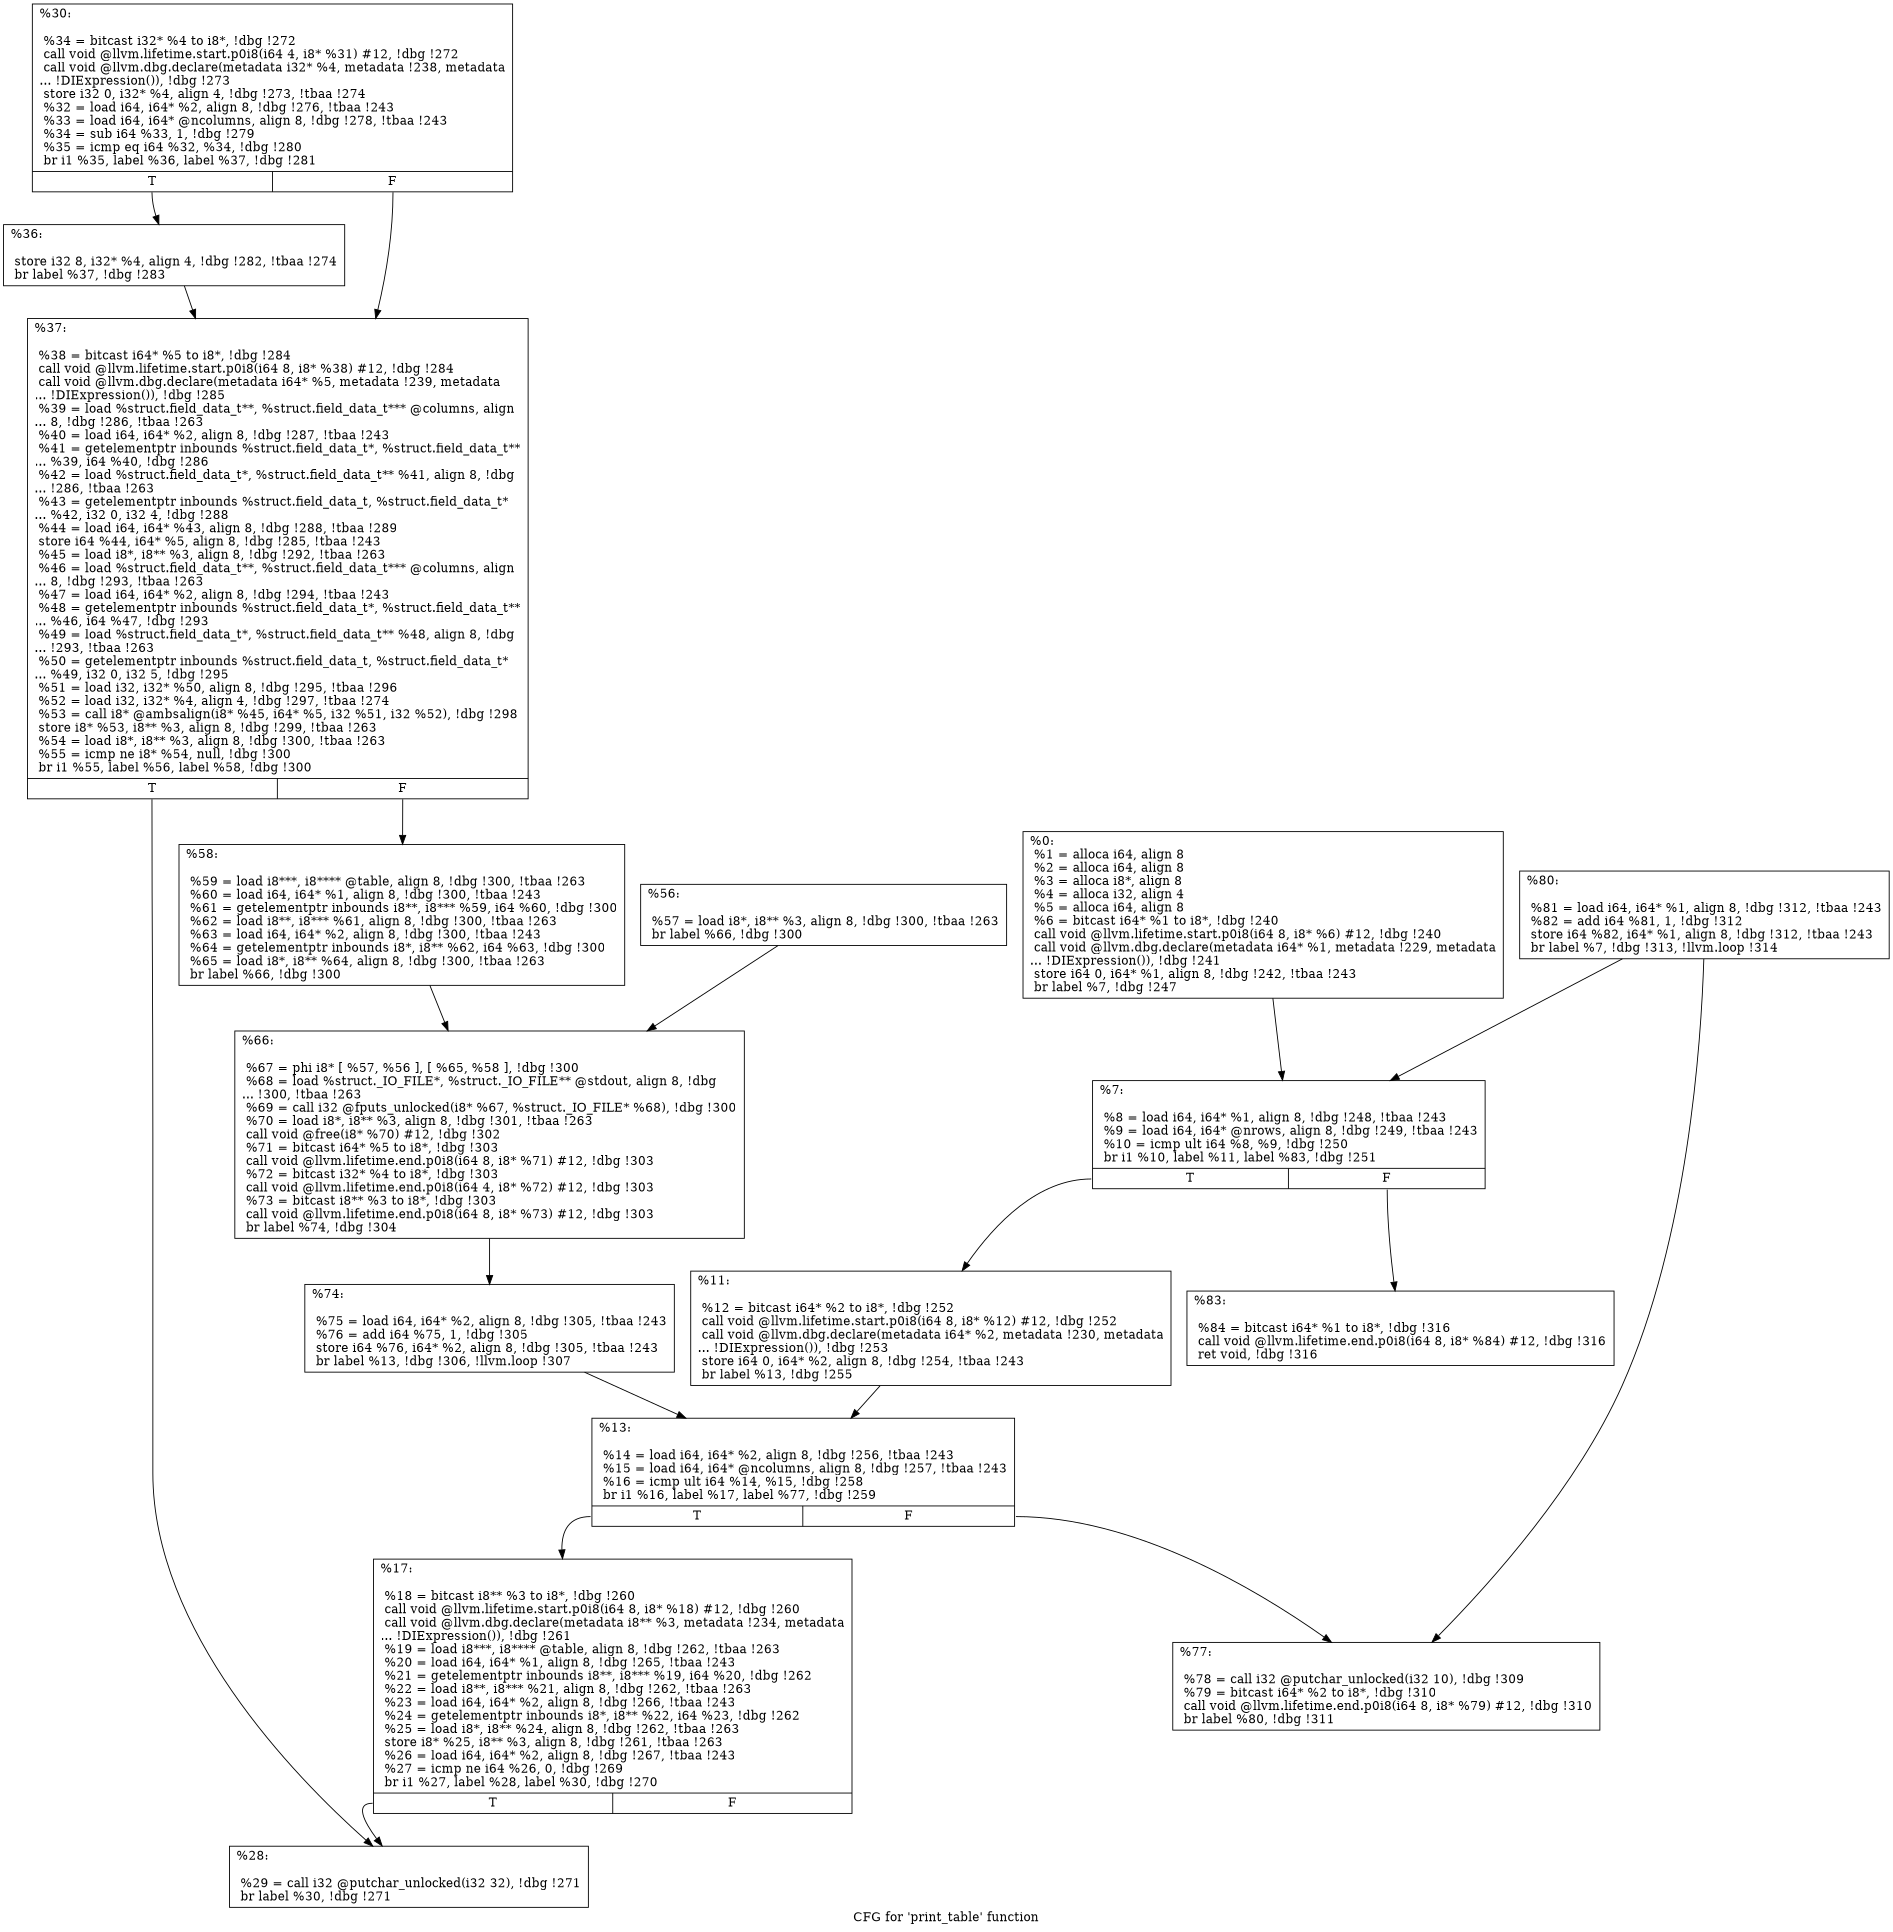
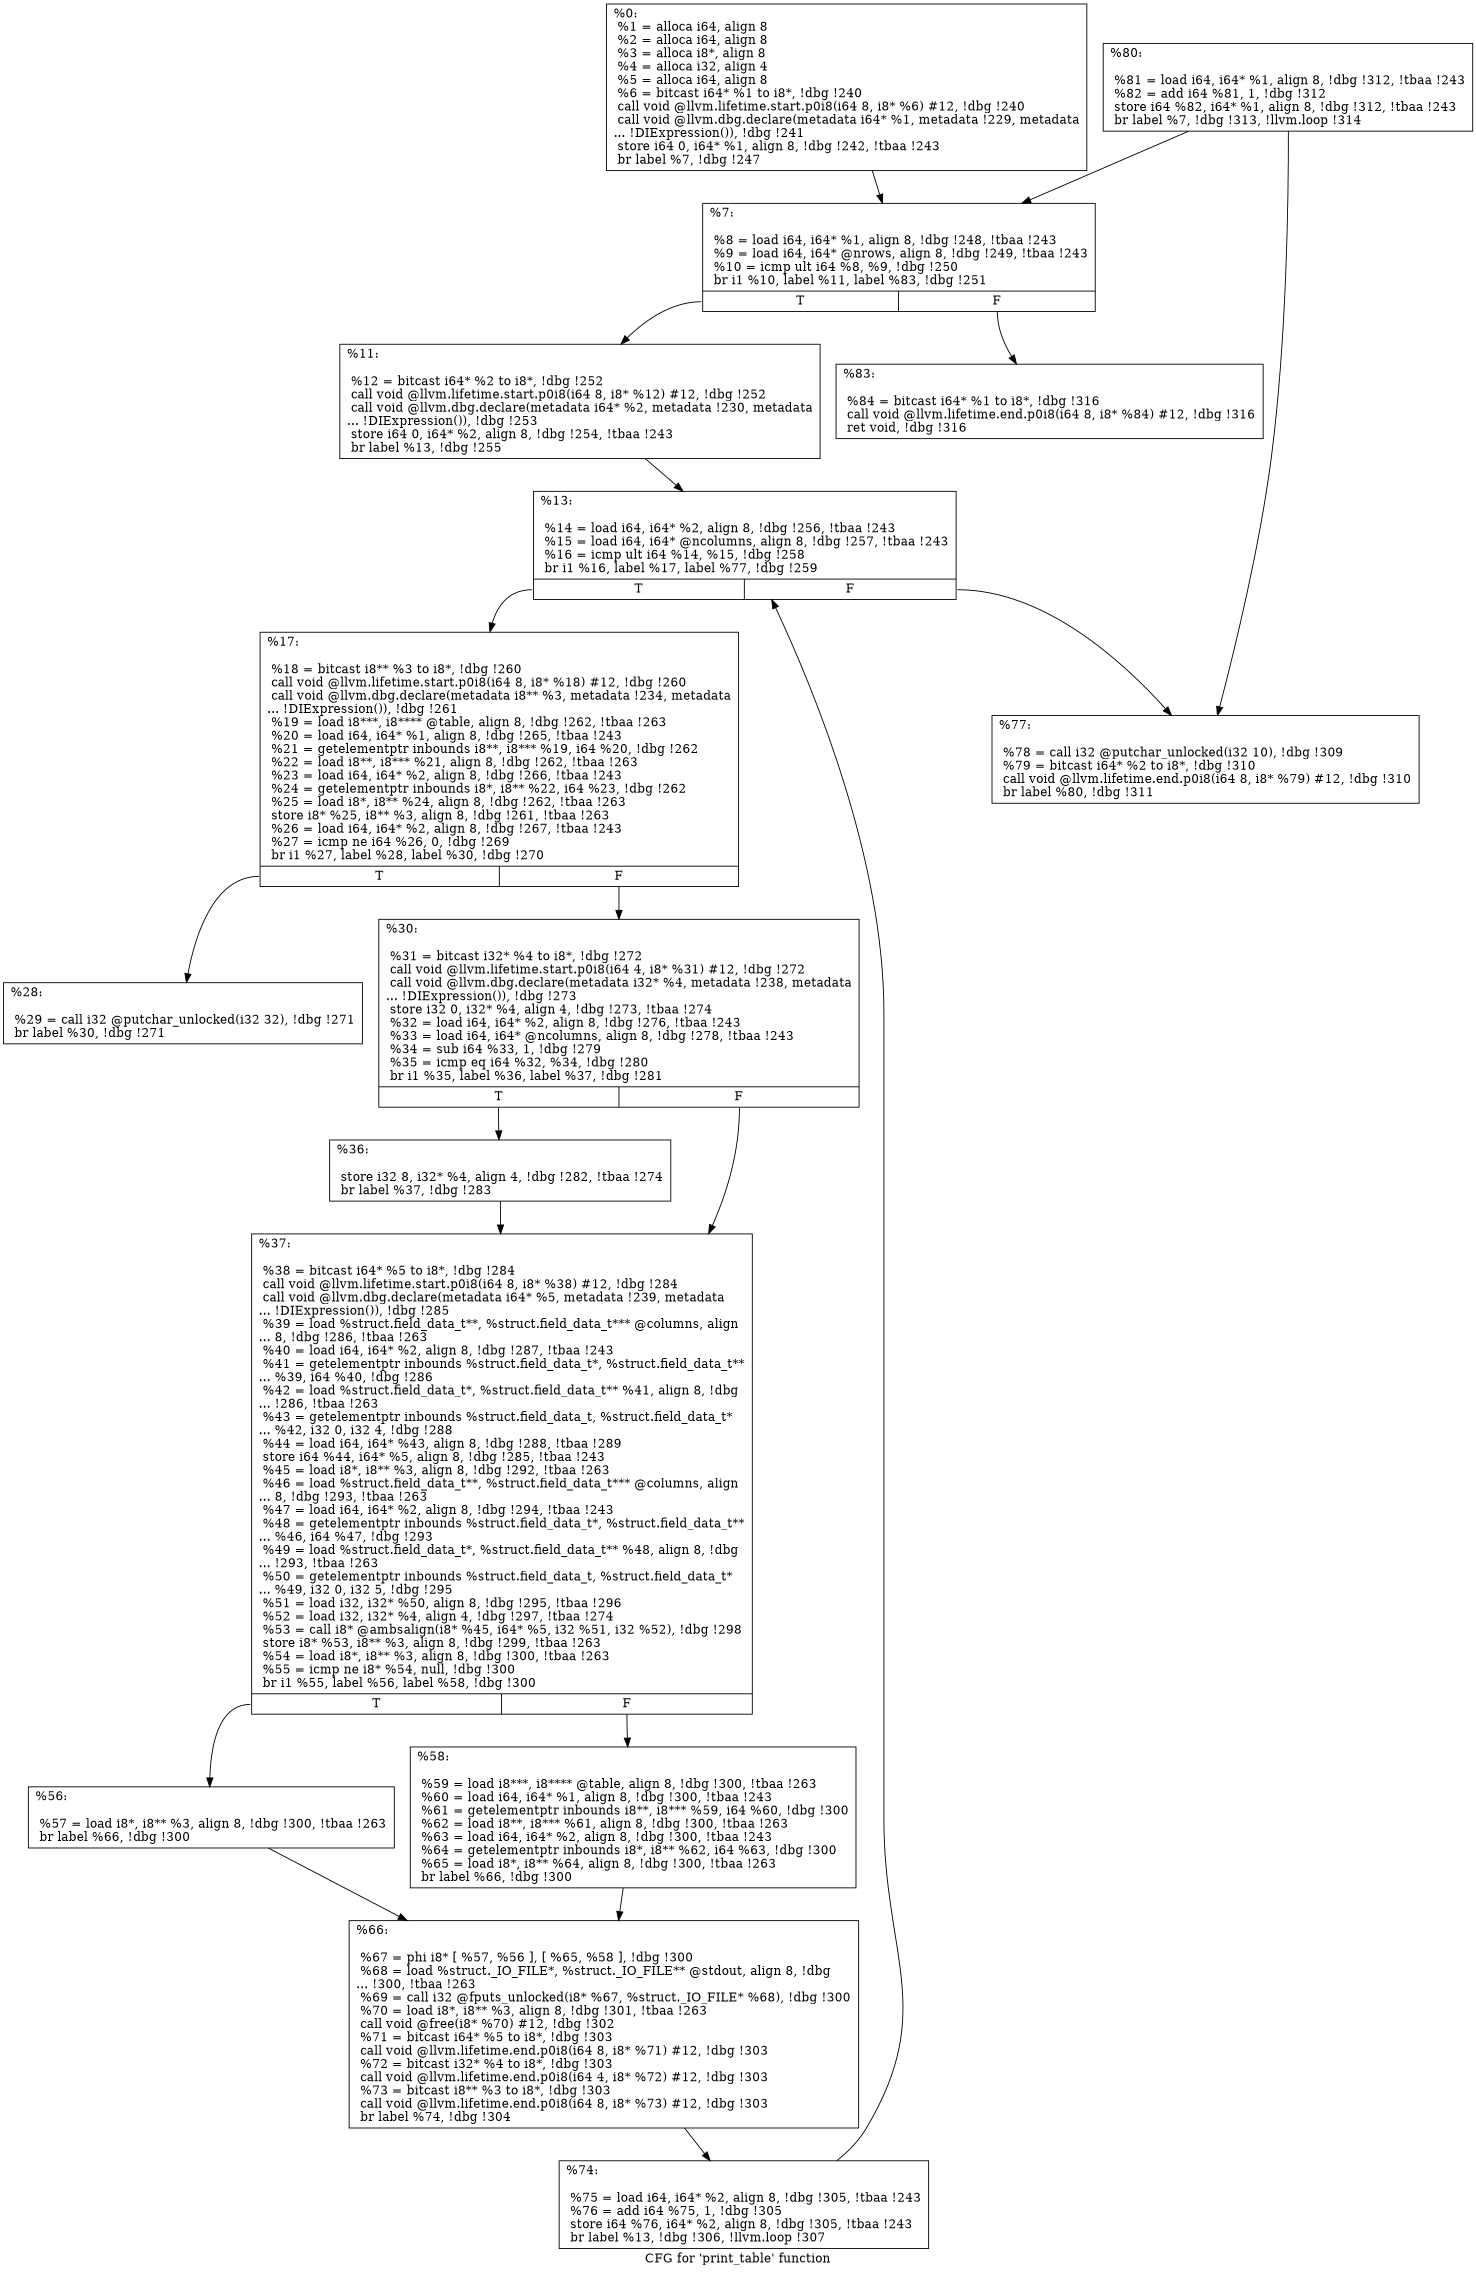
  digraph {
    label="CFG for 'print_table' function"
    node [shape=record]
    n1 [label="{%0:\l  %1 = alloca i64, align 8\l  %2 = alloca i64, align 8\l  %3 = alloca i8*, align 8\l  %4 = alloca i32, align 4\l  %5 = alloca i64, align 8\l  %6 = bitcast i64* %1 to i8*, !dbg !240\l  call void @llvm.lifetime.start.p0i8(i64 8, i8* %6) #12, !dbg !240\l  call void @llvm.dbg.declare(metadata i64* %1, metadata !229, metadata\l... !DIExpression()), !dbg !241\l  store i64 0, i64* %1, align 8, !dbg !242, !tbaa !243\l  br label %7, !dbg !247\l}"]
    n2 [label="{%7:\l\l  %8 = load i64, i64* %1, align 8, !dbg !248, !tbaa !243\l  %9 = load i64, i64* @nrows, align 8, !dbg !249, !tbaa !243\l  %10 = icmp ult i64 %8, %9, !dbg !250\l  br i1 %10, label %11, label %83, !dbg !251\l|{<s0>T|<s1>F}}"]
    n3 [label="{%11:\l\l  %12 = bitcast i64* %2 to i8*, !dbg !252\l  call void @llvm.lifetime.start.p0i8(i64 8, i8* %12) #12, !dbg !252\l  call void @llvm.dbg.declare(metadata i64* %2, metadata !230, metadata\l... !DIExpression()), !dbg !253\l  store i64 0, i64* %2, align 8, !dbg !254, !tbaa !243\l  br label %13, !dbg !255\l}"]
    n4 [label="{%83:\l\l  %84 = bitcast i64* %1 to i8*, !dbg !316\l  call void @llvm.lifetime.end.p0i8(i64 8, i8* %84) #12, !dbg !316\l  ret void, !dbg !316\l}"]
    n5 [label="{%13:\l\l  %14 = load i64, i64* %2, align 8, !dbg !256, !tbaa !243\l  %15 = load i64, i64* @ncolumns, align 8, !dbg !257, !tbaa !243\l  %16 = icmp ult i64 %14, %15, !dbg !258\l  br i1 %16, label %17, label %77, !dbg !259\l|{<s0>T|<s1>F}}"]
    n6 [label="{%17:\l\l  %18 = bitcast i8** %3 to i8*, !dbg !260\l  call void @llvm.lifetime.start.p0i8(i64 8, i8* %18) #12, !dbg !260\l  call void @llvm.dbg.declare(metadata i8** %3, metadata !234, metadata\l... !DIExpression()), !dbg !261\l  %19 = load i8***, i8**** @table, align 8, !dbg !262, !tbaa !263\l  %20 = load i64, i64* %1, align 8, !dbg !265, !tbaa !243\l  %21 = getelementptr inbounds i8**, i8*** %19, i64 %20, !dbg !262\l  %22 = load i8**, i8*** %21, align 8, !dbg !262, !tbaa !263\l  %23 = load i64, i64* %2, align 8, !dbg !266, !tbaa !243\l  %24 = getelementptr inbounds i8*, i8** %22, i64 %23, !dbg !262\l  %25 = load i8*, i8** %24, align 8, !dbg !262, !tbaa !263\l  store i8* %25, i8** %3, align 8, !dbg !261, !tbaa !263\l  %26 = load i64, i64* %2, align 8, !dbg !267, !tbaa !243\l  %27 = icmp ne i64 %26, 0, !dbg !269\l  br i1 %27, label %28, label %30, !dbg !270\l|{<s0>T|<s1>F}}"]
    n7 [label="{%77:\l\l  %78 = call i32 @putchar_unlocked(i32 10), !dbg !309\l  %79 = bitcast i64* %2 to i8*, !dbg !310\l  call void @llvm.lifetime.end.p0i8(i64 8, i8* %79) #12, !dbg !310\l  br label %80, !dbg !311\l}"]
    n8 [label="{%28:\l\l  %29 = call i32 @putchar_unlocked(i32 32), !dbg !271\l  br label %30, !dbg !271\l}"]
-   n9 [label="{%30:\l\l  %34 = bitcast i32* %4 to i8*, !dbg !272\l  call void @llvm.lifetime.start.p0i8(i64 4, i8* %31) #12, !dbg !272\l  call void @llvm.dbg.declare(metadata i32* %4, metadata !238, metadata\l... !DIExpression()), !dbg !273\l  store i32 0, i32* %4, align 4, !dbg !273, !tbaa !274\l  %32 = load i64, i64* %2, align 8, !dbg !276, !tbaa !243\l  %33 = load i64, i64* @ncolumns, align 8, !dbg !278, !tbaa !243\l  %34 = sub i64 %33, 1, !dbg !279\l  %35 = icmp eq i64 %32, %34, !dbg !280\l  br i1 %35, label %36, label %37, !dbg !281\l|{<s0>T|<s1>F}}"]
+   n9 [label="{%30:\l\l  %31 = bitcast i32* %4 to i8*, !dbg !272\l  call void @llvm.lifetime.start.p0i8(i64 4, i8* %31) #12, !dbg !272\l  call void @llvm.dbg.declare(metadata i32* %4, metadata !238, metadata\l... !DIExpression()), !dbg !273\l  store i32 0, i32* %4, align 4, !dbg !273, !tbaa !274\l  %32 = load i64, i64* %2, align 8, !dbg !276, !tbaa !243\l  %33 = load i64, i64* @ncolumns, align 8, !dbg !278, !tbaa !243\l  %34 = sub i64 %33, 1, !dbg !279\l  %35 = icmp eq i64 %32, %34, !dbg !280\l  br i1 %35, label %36, label %37, !dbg !281\l|{<s0>T|<s1>F}}"]
    n10 [label="{%36:\l\l  store i32 8, i32* %4, align 4, !dbg !282, !tbaa !274\l  br label %37, !dbg !283\l}"]
    n11 [label="{%37:\l\l  %38 = bitcast i64* %5 to i8*, !dbg !284\l  call void @llvm.lifetime.start.p0i8(i64 8, i8* %38) #12, !dbg !284\l  call void @llvm.dbg.declare(metadata i64* %5, metadata !239, metadata\l... !DIExpression()), !dbg !285\l  %39 = load %struct.field_data_t**, %struct.field_data_t*** @columns, align\l... 8, !dbg !286, !tbaa !263\l  %40 = load i64, i64* %2, align 8, !dbg !287, !tbaa !243\l  %41 = getelementptr inbounds %struct.field_data_t*, %struct.field_data_t**\l... %39, i64 %40, !dbg !286\l  %42 = load %struct.field_data_t*, %struct.field_data_t** %41, align 8, !dbg\l... !286, !tbaa !263\l  %43 = getelementptr inbounds %struct.field_data_t, %struct.field_data_t*\l... %42, i32 0, i32 4, !dbg !288\l  %44 = load i64, i64* %43, align 8, !dbg !288, !tbaa !289\l  store i64 %44, i64* %5, align 8, !dbg !285, !tbaa !243\l  %45 = load i8*, i8** %3, align 8, !dbg !292, !tbaa !263\l  %46 = load %struct.field_data_t**, %struct.field_data_t*** @columns, align\l... 8, !dbg !293, !tbaa !263\l  %47 = load i64, i64* %2, align 8, !dbg !294, !tbaa !243\l  %48 = getelementptr inbounds %struct.field_data_t*, %struct.field_data_t**\l... %46, i64 %47, !dbg !293\l  %49 = load %struct.field_data_t*, %struct.field_data_t** %48, align 8, !dbg\l... !293, !tbaa !263\l  %50 = getelementptr inbounds %struct.field_data_t, %struct.field_data_t*\l... %49, i32 0, i32 5, !dbg !295\l  %51 = load i32, i32* %50, align 8, !dbg !295, !tbaa !296\l  %52 = load i32, i32* %4, align 4, !dbg !297, !tbaa !274\l  %53 = call i8* @ambsalign(i8* %45, i64* %5, i32 %51, i32 %52), !dbg !298\l  store i8* %53, i8** %3, align 8, !dbg !299, !tbaa !263\l  %54 = load i8*, i8** %3, align 8, !dbg !300, !tbaa !263\l  %55 = icmp ne i8* %54, null, !dbg !300\l  br i1 %55, label %56, label %58, !dbg !300\l|{<s0>T|<s1>F}}"]
    n12 [label="{%80:\l\l  %81 = load i64, i64* %1, align 8, !dbg !312, !tbaa !243\l  %82 = add i64 %81, 1, !dbg !312\l  store i64 %82, i64* %1, align 8, !dbg !312, !tbaa !243\l  br label %7, !dbg !313, !llvm.loop !314\l}"]
    n13 [label="{%56:\l\l  %57 = load i8*, i8** %3, align 8, !dbg !300, !tbaa !263\l  br label %66, !dbg !300\l}"]
    n14 [label="{%58:\l\l  %59 = load i8***, i8**** @table, align 8, !dbg !300, !tbaa !263\l  %60 = load i64, i64* %1, align 8, !dbg !300, !tbaa !243\l  %61 = getelementptr inbounds i8**, i8*** %59, i64 %60, !dbg !300\l  %62 = load i8**, i8*** %61, align 8, !dbg !300, !tbaa !263\l  %63 = load i64, i64* %2, align 8, !dbg !300, !tbaa !243\l  %64 = getelementptr inbounds i8*, i8** %62, i64 %63, !dbg !300\l  %65 = load i8*, i8** %64, align 8, !dbg !300, !tbaa !263\l  br label %66, !dbg !300\l}"]
    n15 [label="{%66:\l\l  %67 = phi i8* [ %57, %56 ], [ %65, %58 ], !dbg !300\l  %68 = load %struct._IO_FILE*, %struct._IO_FILE** @stdout, align 8, !dbg\l... !300, !tbaa !263\l  %69 = call i32 @fputs_unlocked(i8* %67, %struct._IO_FILE* %68), !dbg !300\l  %70 = load i8*, i8** %3, align 8, !dbg !301, !tbaa !263\l  call void @free(i8* %70) #12, !dbg !302\l  %71 = bitcast i64* %5 to i8*, !dbg !303\l  call void @llvm.lifetime.end.p0i8(i64 8, i8* %71) #12, !dbg !303\l  %72 = bitcast i32* %4 to i8*, !dbg !303\l  call void @llvm.lifetime.end.p0i8(i64 4, i8* %72) #12, !dbg !303\l  %73 = bitcast i8** %3 to i8*, !dbg !303\l  call void @llvm.lifetime.end.p0i8(i64 8, i8* %73) #12, !dbg !303\l  br label %74, !dbg !304\l}"]
    n16 [label="{%74:\l\l  %75 = load i64, i64* %2, align 8, !dbg !305, !tbaa !243\l  %76 = add i64 %75, 1, !dbg !305\l  store i64 %76, i64* %2, align 8, !dbg !305, !tbaa !243\l  br label %13, !dbg !306, !llvm.loop !307\l}"]
    n1 -> n2
    n2 -> n3 [tailport=s0]
    n2 -> n4 [tailport=s1]
    n3 -> n5
    n5 -> n6 [tailport=s0]
    n5 -> n7 [tailport=s1]
    n6 -> n8 [tailport=s0]
+   n6 -> n9 [tailport=s1]
    n9 -> n10 [tailport=s0]
    n9 -> n11 [tailport=s1]
    n10 -> n11
-   n11 -> n8 [tailport=s0]
+   n11 -> n13 [tailport=s0]
    n11 -> n14 [tailport=s1]
    n12 -> n2
    n12 -> n7
    n13 -> n15
    n14 -> n15
    n15 -> n16
    n16 -> n5
  }
